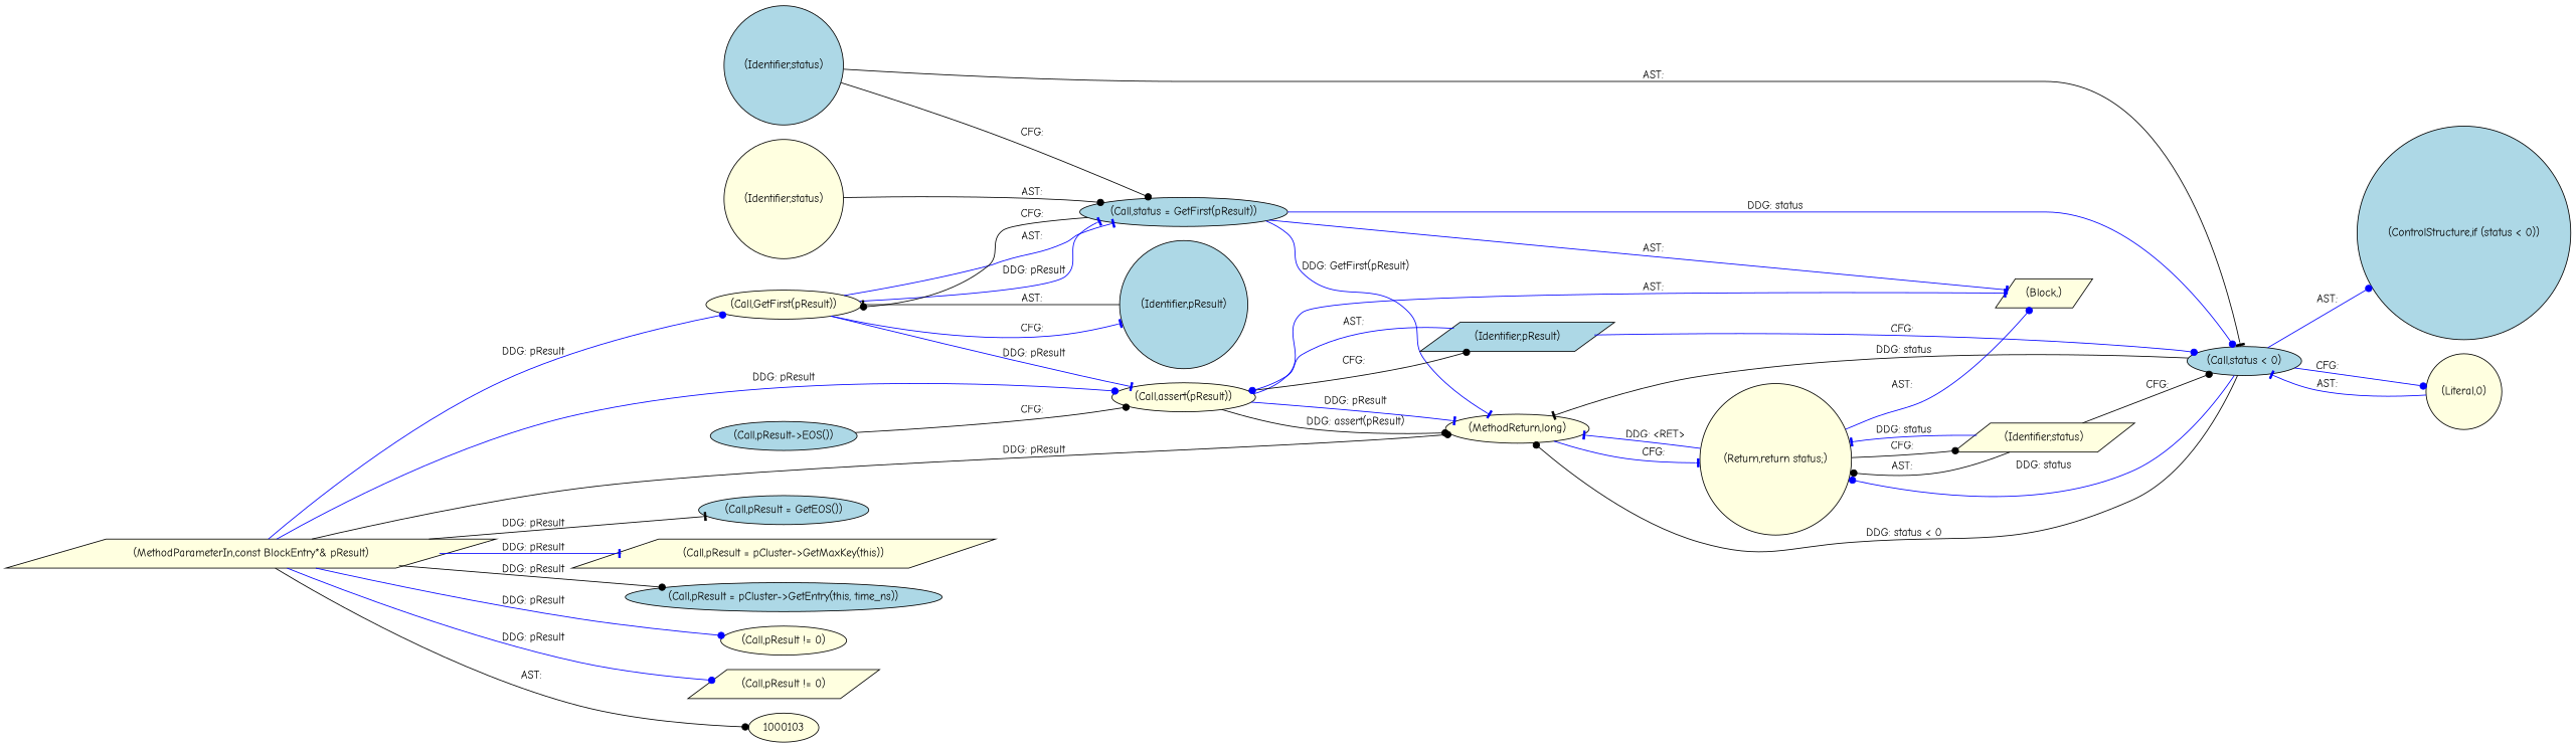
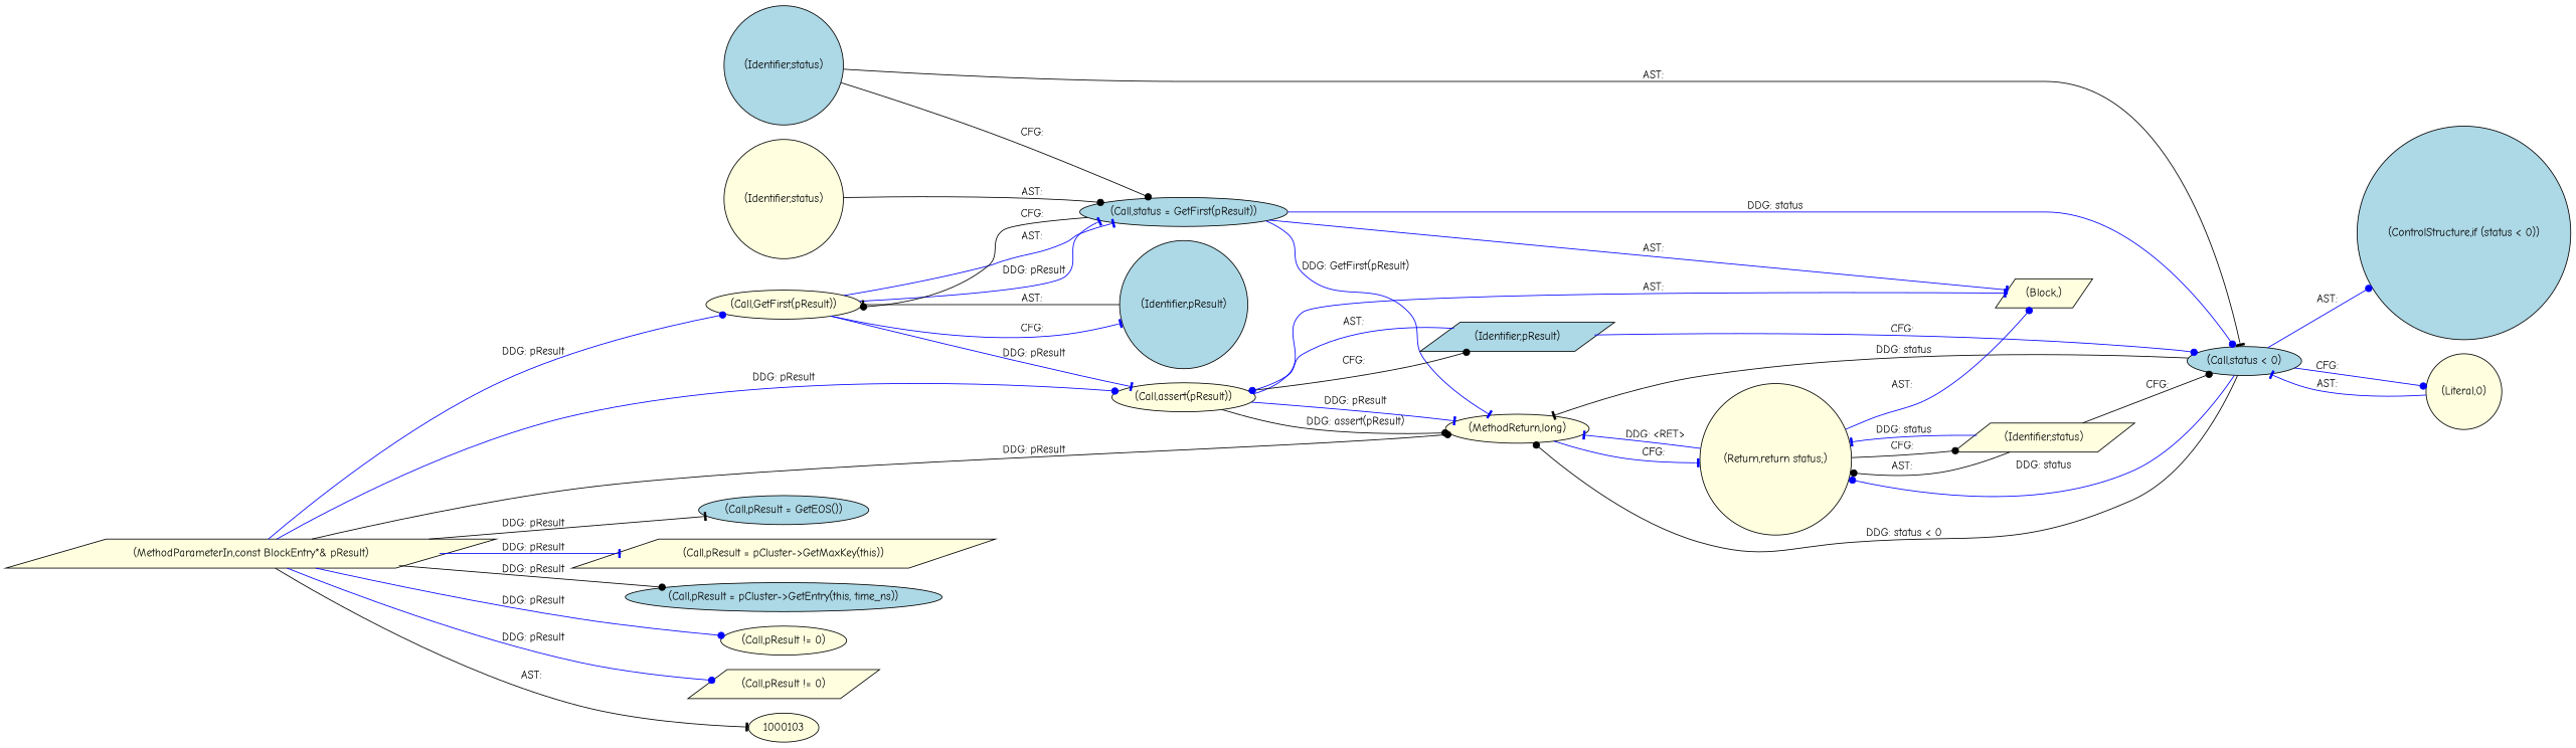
  digraph {
    fontname="Comic Neue"
    rankdir=LR
    node [fillcolor=lightyellow fontname="Comic Neue" shape=ellipse style=filled]
    edge [arrowhead=dot color=blue fontname="Comic Neue"]
    n1 [label="(Call,GetFirst(pResult))"]
    n2 [fillcolor=lightblue label="(Call,status = GetFirst(pResult))"]
    n3 [label="(Call,assert(pResult))"]
    n4 [fillcolor=lightblue label="(Identifier,pResult)" shape=circle]
    n5 [label="(MethodReturn,long)"]
    n6 [fillcolor=lightblue label="(Call,status < 0)"]
    n7 [label="(Block,)" shape=parallelogram]
    n8 [fillcolor=lightblue label="(Identifier,pResult)" shape=parallelogram]
    n9 [label="(Return,return status;)" shape=circle]
    n10 [label="(MethodParameterIn,const BlockEntry*& pResult)" shape=parallelogram]
    n11 [fillcolor=lightblue label="(Call,pResult = GetEOS())"]
    n12 [label="(Call,pResult = pCluster->GetMaxKey(this))" shape=parallelogram]
    n13 [fillcolor=lightblue label="(Call,pResult = pCluster->GetEntry(this, time_ns))"]
    n14 [label="(Call,pResult != 0)"]
    n15 [label="(Call,pResult != 0)" shape=parallelogram]
    1000103
    n17 [fillcolor=lightblue label="(ControlStructure,if (status < 0))" shape=circle]
    n18 [label="(Literal,0)" shape=circle]
    n19 [label="(Identifier,status)" shape=parallelogram]
    n20 [label="(Identifier,status)" shape=circle]
-   n21 [fillcolor=lightblue label="(Call,pResult->EOS())"]
    n22 [fillcolor=lightblue label="(Identifier,status)" shape=circle]
    n1 -> n2 [arrowhead=tee label="AST: "]
    n1 -> n2 [arrowhead=tee label="DDG: pResult"]
    n1 -> n3 [arrowhead=tee label="DDG: pResult"]
    n1 -> n4 [arrowhead=tee label="CFG: "]
    n2 -> n1 [color=black label="CFG: "]
    n2 -> n5 [arrowhead=tee label="DDG: GetFirst(pResult)"]
    n2 -> n6 [label="DDG: status"]
    n2 -> n7 [arrowhead=tee label="AST: "]
    n3 -> n5 [color=black label="DDG: assert(pResult)"]
    n3 -> n5 [arrowhead=tee label="DDG: pResult"]
    n3 -> n7 [arrowhead=tee label="AST: "]
    n3 -> n8 [color=black label="CFG: "]
    n4 -> n1 [arrowhead=tee color=black label="AST: "]
    n5 -> n9 [arrowhead=tee label="CFG: "]
    n6 -> n5 [arrowhead=tee color=black label="DDG: status"]
    n6 -> n5 [color=black label="DDG: status < 0"]
    n6 -> n9 [label="DDG: status"]
    n6 -> n17 [label="AST: "]
    n6 -> n18 [label="CFG: "]
    n8 -> n3 [label="AST: "]
    n8 -> n6 [label="CFG: "]
    n9 -> n5 [arrowhead=tee label="DDG: <RET>"]
    n9 -> n7 [label="AST: "]
    n9 -> n19 [color=black label="CFG: "]
    n10 -> n1 [label="DDG: pResult"]
    n10 -> n3 [label="DDG: pResult"]
    n10 -> n5 [color=black label="DDG: pResult"]
    n10 -> n11 [arrowhead=tee color=black label="DDG: pResult"]
    n10 -> n12 [arrowhead=tee label="DDG: pResult"]
    n10 -> n13 [color=black label="DDG: pResult"]
    n10 -> n14 [label="DDG: pResult"]
    n10 -> n15 [label="DDG: pResult"]
-   n10 -> 1000103 [color=black label="AST: "]
+   n10 -> 1000103 [arrowhead=tee color=black label="AST: "]
    n18 -> n6 [arrowhead=tee label="AST: "]
    n19 -> n6 [color=black label="CFG: "]
    n19 -> n9 [color=black label="AST: "]
    n19 -> n9 [arrowhead=tee label="DDG: status"]
    n20 -> n2 [color=black label="AST: "]
-   n21 -> n3 [color=black label="CFG: "]
    n22 -> n2 [color=black label="CFG: "]
    n22 -> n6 [arrowhead=tee color=black label="AST: "]
  }
